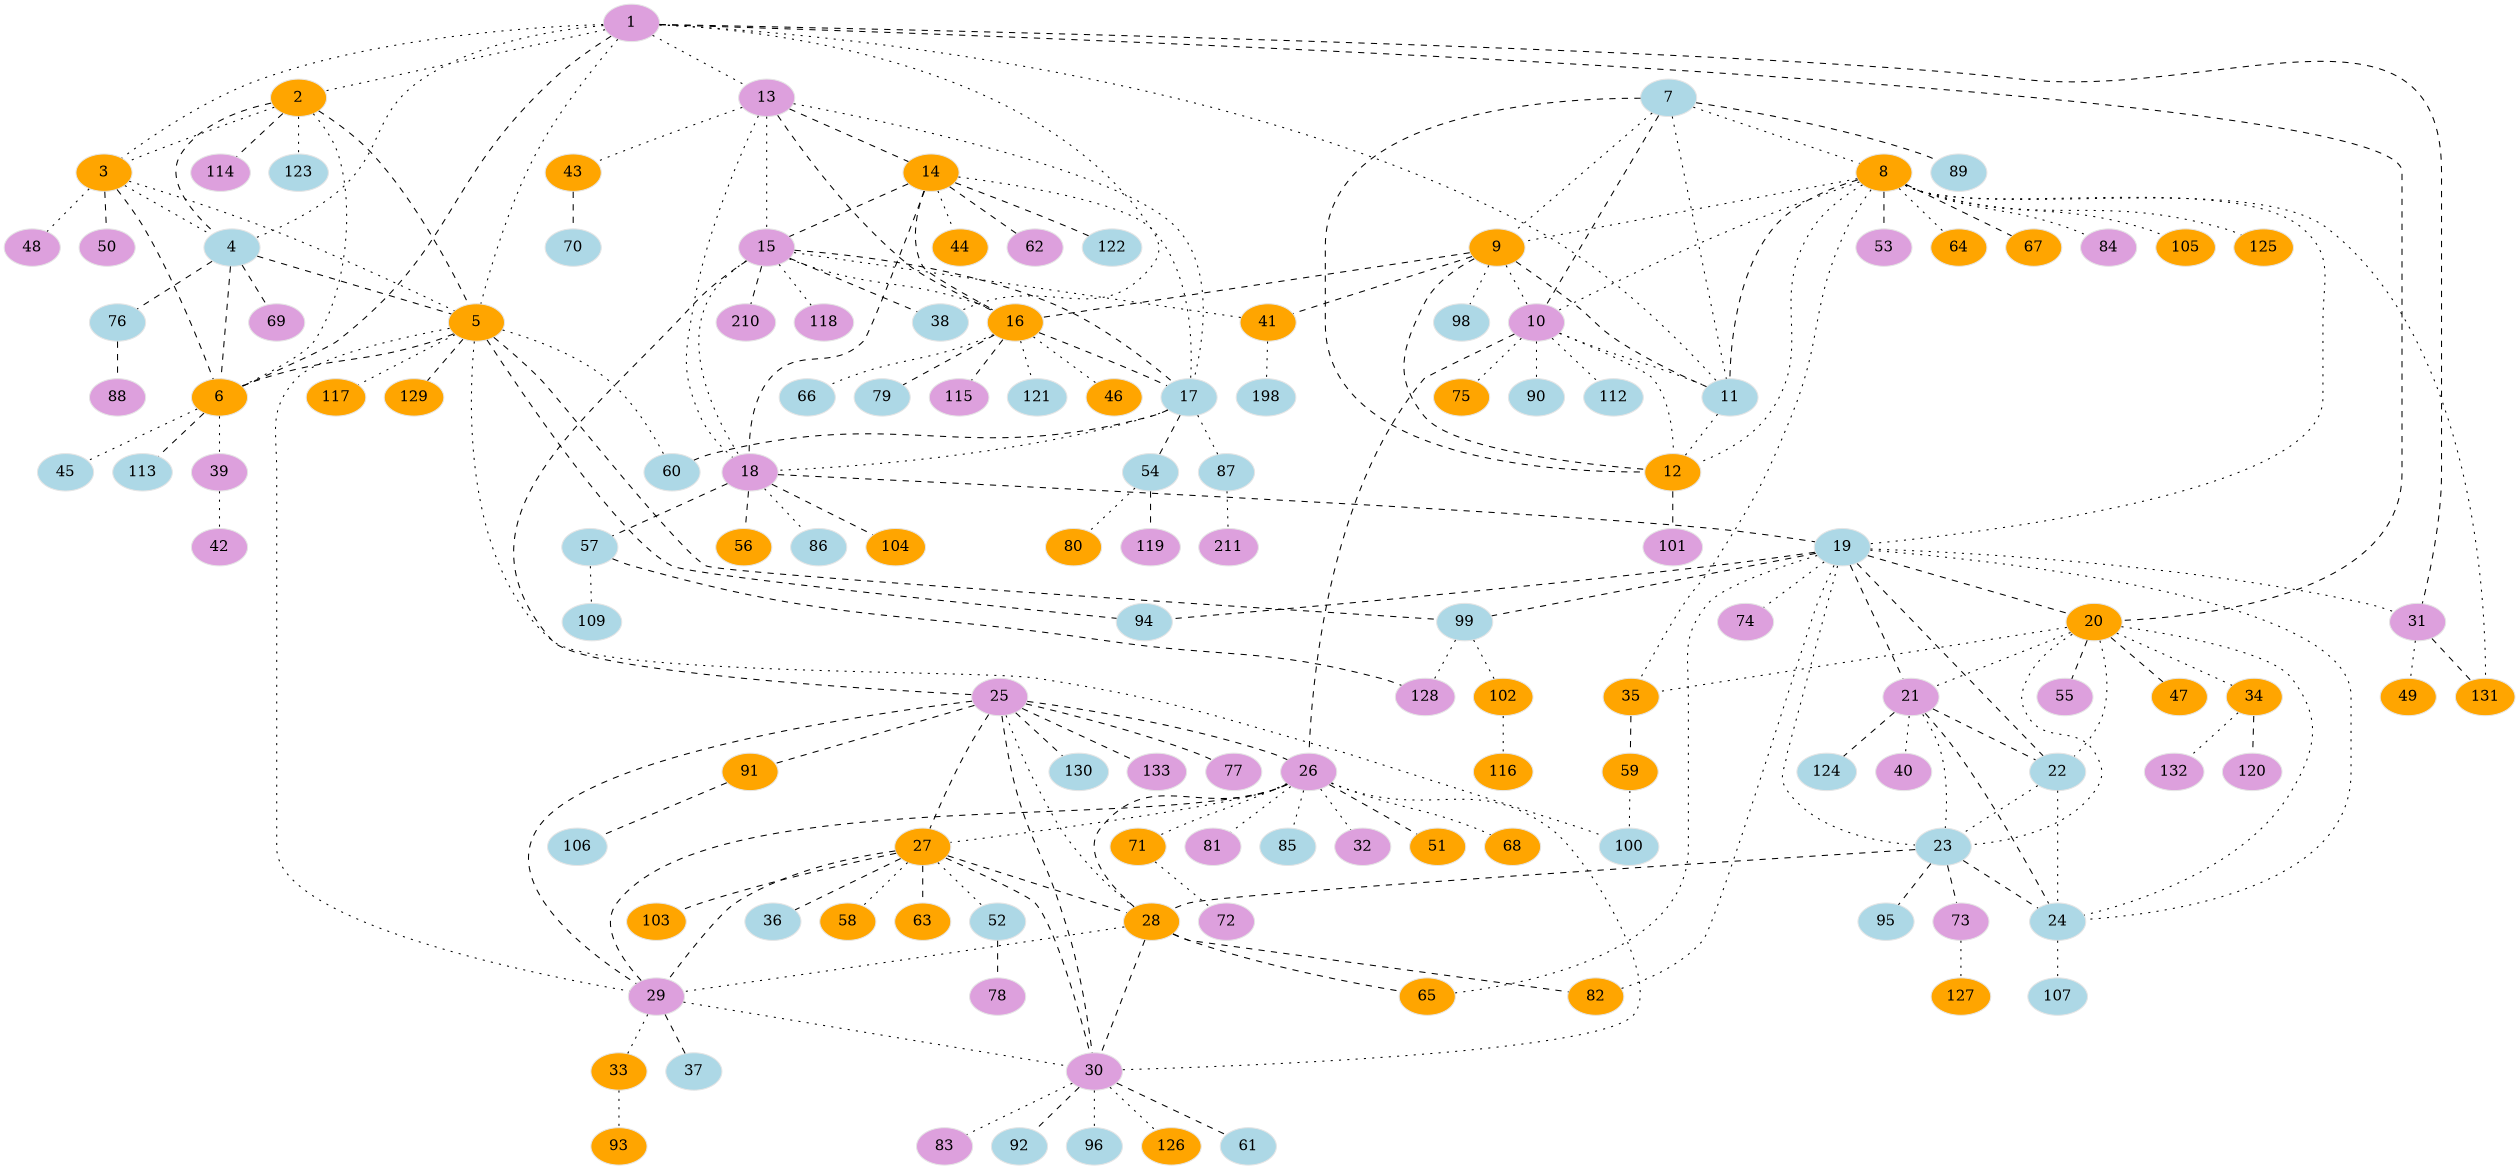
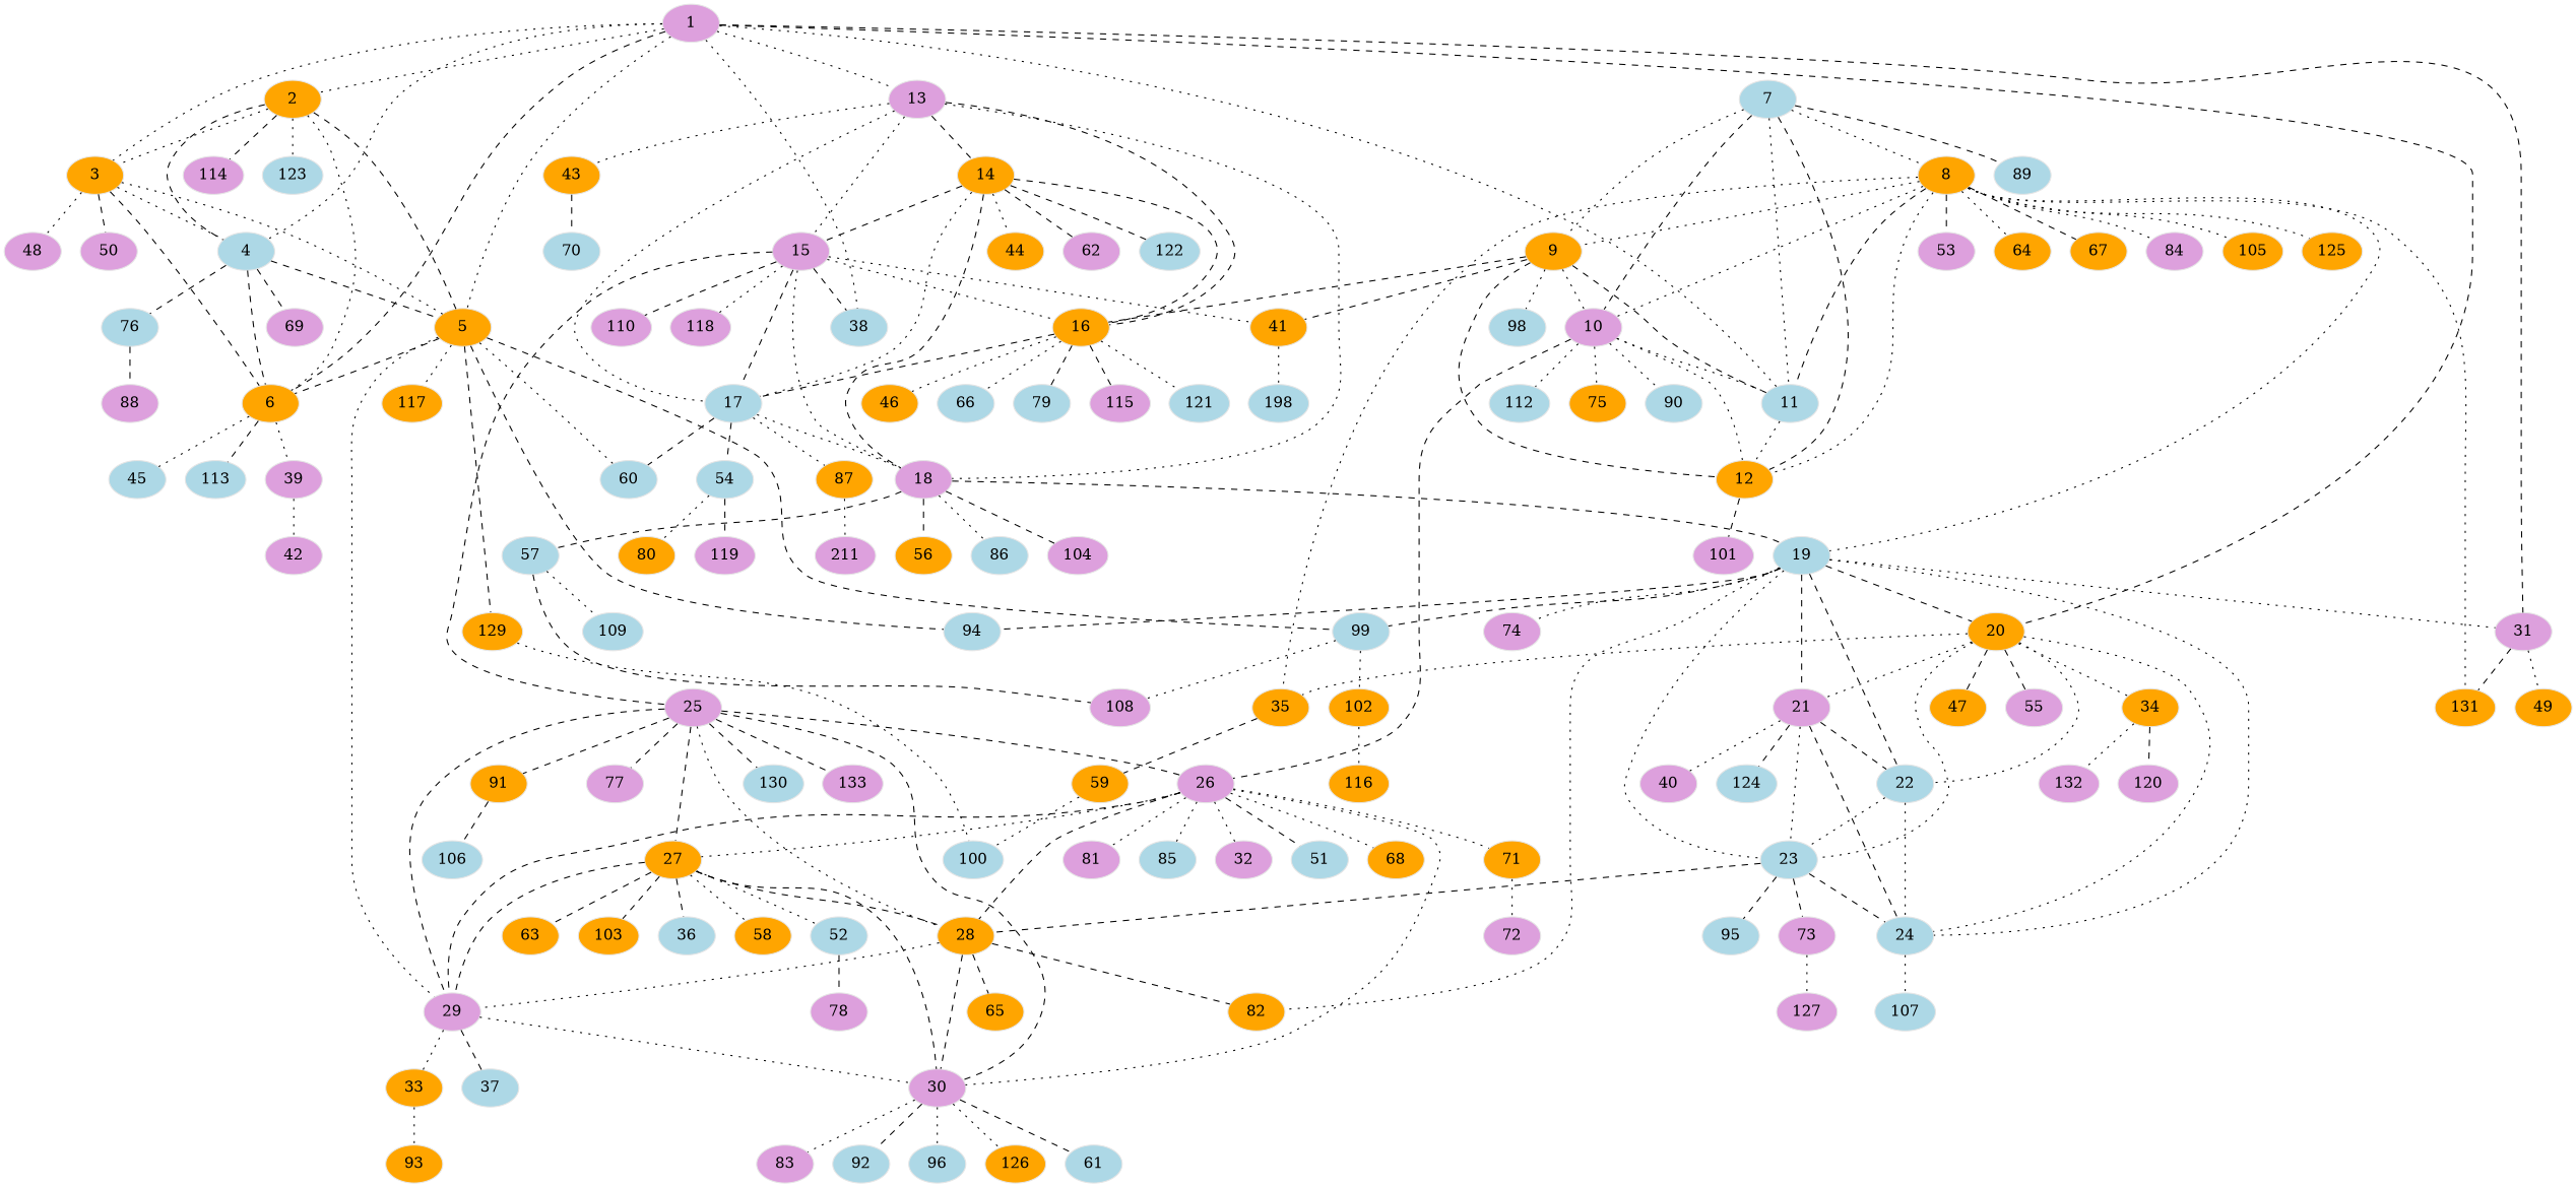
  graph {
    node [color=gray90 fillcolor=lightblue style=filled]
    edge [style=dotted]
    1 [fillcolor=plum]
    2 [fillcolor=orange]
    3 [fillcolor=orange]
    4
    5 [fillcolor=orange]
    6 [fillcolor=orange]
    11
    13 [fillcolor=plum]
    20 [fillcolor=orange]
    31 [fillcolor=plum]
    38
    114 [fillcolor=plum]
    123
    48 [fillcolor=plum]
    50 [fillcolor=plum]
    69 [fillcolor=plum]
    76
    29 [fillcolor=plum]
    60
    94
    99
    100
    117 [fillcolor=orange]
    129 [fillcolor=orange]
    39 [fillcolor=plum]
    45
    113
    12 [fillcolor=orange]
    16 [fillcolor=orange]
    14 [fillcolor=orange]
    15 [fillcolor=plum]
    17
    18 [fillcolor=plum]
    43 [fillcolor=orange]
    35 [fillcolor=orange]
    21 [fillcolor=plum]
    22
    23
    24
    34 [fillcolor=orange]
    47 [fillcolor=orange]
    55 [fillcolor=plum]
    131 [fillcolor=orange]
    49 [fillcolor=orange]
    88 [fillcolor=plum]
    30 [fillcolor=plum]
    33 [fillcolor=orange]
    37
-   128 [fillcolor=plum]
+   128 [fillcolor=plum label=108]
    102 [fillcolor=orange]
    42 [fillcolor=plum]
    7
    8 [fillcolor=orange]
    9 [fillcolor=orange]
    10 [fillcolor=plum]
    89
    19
    53 [fillcolor=plum]
    64 [fillcolor=orange]
    67 [fillcolor=orange]
    84 [fillcolor=plum]
    105 [fillcolor=orange]
    125 [fillcolor=orange]
    41 [fillcolor=orange]
    98
    26 [fillcolor=plum]
    75 [fillcolor=orange]
    90
    112
    101 [fillcolor=plum]
    65 [fillcolor=orange]
    74 [fillcolor=plum]
    82 [fillcolor=orange]
    59 [fillcolor=orange]
    46 [fillcolor=orange]
    66
    79
    115 [fillcolor=plum]
    121
    n80 [label=198]
    28 [fillcolor=orange]
    27 [fillcolor=orange]
    32 [fillcolor=plum]
-   51 [fillcolor=orange]
+   51
    68 [fillcolor=orange]
    71 [fillcolor=orange]
    81 [fillcolor=plum]
    85
    44 [fillcolor=orange]
    62 [fillcolor=plum]
    122
    25 [fillcolor=plum]
-   110 [fillcolor=plum label=210]
+   110 [fillcolor=plum]
    118 [fillcolor=plum]
    54
-   87
+   87 [fillcolor=orange]
    56 [fillcolor=orange]
    57
    86
-   104 [fillcolor=orange]
+   104 [fillcolor=plum]
    70
    77 [fillcolor=plum]
    91 [fillcolor=orange]
    130
    133 [fillcolor=plum]
    80 [fillcolor=orange]
    119 [fillcolor=plum]
    n108 [fillcolor=plum label=211]
    109
    40 [fillcolor=plum]
    124
    73 [fillcolor=plum]
    95
    107
    120 [fillcolor=plum]
    132 [fillcolor=plum]
-   127 [fillcolor=orange]
+   127 [fillcolor=plum]
    36
    52
    58 [fillcolor=orange]
    63 [fillcolor=orange]
    103 [fillcolor=orange]
    61
    83 [fillcolor=plum]
    92
    96
    126 [fillcolor=orange]
    106
    72 [fillcolor=plum]
    78 [fillcolor=plum]
    93 [fillcolor=orange]
    116 [fillcolor=orange]
    1 -- 2
    1 -- 3
    1 -- 4
    1 -- 5
    1 -- 6 [style=dashed]
    1 -- 11
    1 -- 13
    1 -- 20 [style=dashed]
    1 -- 31 [style=dashed]
    1 -- 38
    2 -- 3
    2 -- 4 [style=dashed]
    2 -- 5 [style=dashed]
    2 -- 6
    2 -- 114 [style=dashed]
    2 -- 123
    3 -- 4
    3 -- 5
    3 -- 6 [style=dashed]
    3 -- 48
    3 -- 50 [style=dashed]
    4 -- 5 [style=dashed]
    4 -- 6 [style=dashed]
    4 -- 69 [style=dashed]
    4 -- 76 [style=dashed]
    5 -- 6 [style=dashed]
    5 -- 29
    5 -- 60
    5 -- 94 [style=dashed]
    5 -- 99 [style=dashed]
-   5 -- 100
+   129 -- 100
    5 -- 117
    5 -- 129 [style=dashed]
    6 -- 39
    6 -- 45
    6 -- 113 [style=dashed]
    11 -- 12
    13 -- 16 [style=dashed]
    13 -- 14 [style=dashed]
    13 -- 15
    13 -- 17
    13 -- 18
    13 -- 43
    20 -- 35
    20 -- 21
    20 -- 22
    20 -- 23
    20 -- 24
    20 -- 34
    20 -- 47 [style=dashed]
    20 -- 55 [style=dashed]
    31 -- 131 [style=dashed]
    31 -- 49
    76 -- 88 [style=dashed]
    29 -- 30
    29 -- 33
    29 -- 37 [style=dashed]
    99 -- 128
    99 -- 102
    39 -- 42
    12 -- 101 [style=dashed]
    16 -- 17 [style=dashed]
    16 -- 46
    16 -- 66
    16 -- 79 [style=dashed]
    16 -- 115 [style=dashed]
    16 -- 121
    14 -- 16 [style=dashed]
    14 -- 15 [style=dashed]
    14 -- 17
    14 -- 18 [style=dashed]
    14 -- 44
    14 -- 62 [style=dashed]
    14 -- 122 [style=dashed]
    15 -- 38 [style=dashed]
    15 -- 16
    15 -- 17 [style=dashed]
    15 -- 18
    15 -- 41
    15 -- 25 [style=dashed]
    15 -- 110 [style=dashed]
    15 -- 118
    17 -- 60 [style=dashed]
    17 -- 18
    17 -- 54 [style=dashed]
    17 -- 87
    18 -- 19 [style=dashed]
    18 -- 56 [style=dashed]
    18 -- 57 [style=dashed]
    18 -- 86
    18 -- 104 [style=dashed]
    43 -- 70 [style=dashed]
    35 -- 59 [style=dashed]
    21 -- 22 [style=dashed]
    21 -- 23
    21 -- 24 [style=dashed]
    21 -- 40
    21 -- 124 [style=dashed]
    22 -- 23
    22 -- 24
    23 -- 24 [style=dashed]
    23 -- 28 [style=dashed]
    23 -- 73 [style=dashed]
    23 -- 95 [style=dashed]
    24 -- 107
    34 -- 120 [style=dashed]
    34 -- 132
    30 -- 61 [style=dashed]
    30 -- 83
    30 -- 92 [style=dashed]
    30 -- 96
    30 -- 126
    33 -- 93
    102 -- 116
    7 -- 11
    7 -- 12 [style=dashed]
    7 -- 8
    7 -- 9
    7 -- 10 [style=dashed]
    7 -- 89 [style=dashed]
    8 -- 11 [style=dashed]
    8 -- 12
    8 -- 35
    8 -- 131
    8 -- 9
    8 -- 10
    8 -- 19
    8 -- 53 [style=dashed]
    8 -- 64
    8 -- 67 [style=dashed]
    8 -- 84
    8 -- 105
    8 -- 125
    9 -- 11 [style=dashed]
    9 -- 12 [style=dashed]
    9 -- 16 [style=dashed]
    9 -- 10
    9 -- 41 [style=dashed]
    9 -- 98
    10 -- 11
    10 -- 12
    10 -- 26 [style=dashed]
    10 -- 75
    10 -- 90
    10 -- 112
    19 -- 20 [style=dashed]
    19 -- 31
    19 -- 94 [style=dashed]
    19 -- 99 [style=dashed]
    19 -- 21 [style=dashed]
    19 -- 22 [style=dashed]
    19 -- 23
    19 -- 24
-   19 -- 65
    19 -- 74
    19 -- 82
    41 -- n80
    26 -- 29 [style=dashed]
    26 -- 30
    26 -- 28 [style=dashed]
    26 -- 27
    26 -- 32
    26 -- 51 [style=dashed]
    26 -- 68
    26 -- 71
    26 -- 81
    26 -- 85
    59 -- 100
    28 -- 29
    28 -- 30 [style=dashed]
    28 -- 65 [style=dashed]
    28 -- 82 [style=dashed]
    27 -- 29 [style=dashed]
    27 -- 30 [style=dashed]
    27 -- 28 [style=dashed]
    27 -- 36 [style=dashed]
    27 -- 52
    27 -- 58
    27 -- 63 [style=dashed]
    27 -- 103 [style=dashed]
    71 -- 72
    25 -- 29 [style=dashed]
    25 -- 30 [style=dashed]
    25 -- 26 [style=dashed]
    25 -- 28
    25 -- 27 [style=dashed]
    25 -- 77 [style=dashed]
    25 -- 91 [style=dashed]
    25 -- 130 [style=dashed]
    25 -- 133 [style=dashed]
    54 -- 80
    54 -- 119 [style=dashed]
    87 -- n108
    57 -- 128 [style=dashed]
    57 -- 109
    91 -- 106 [style=dashed]
    73 -- 127
    52 -- 78 [style=dashed]
  }
